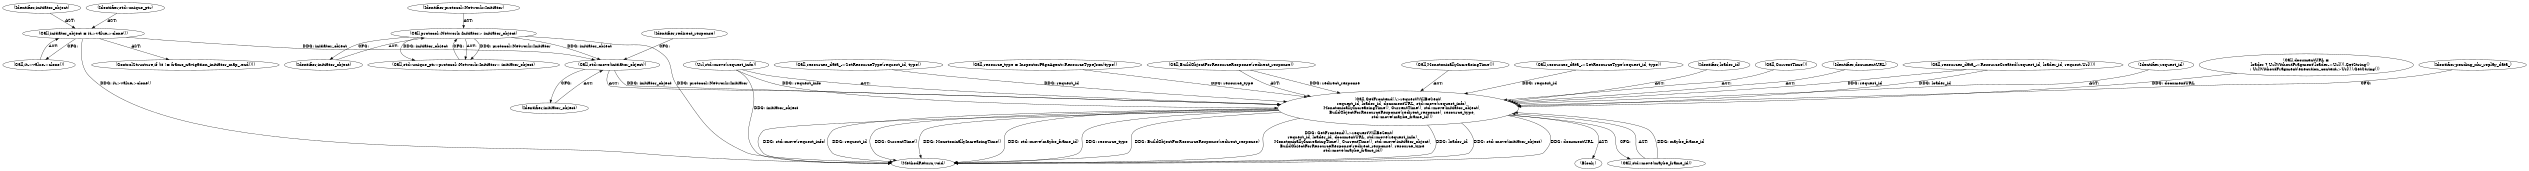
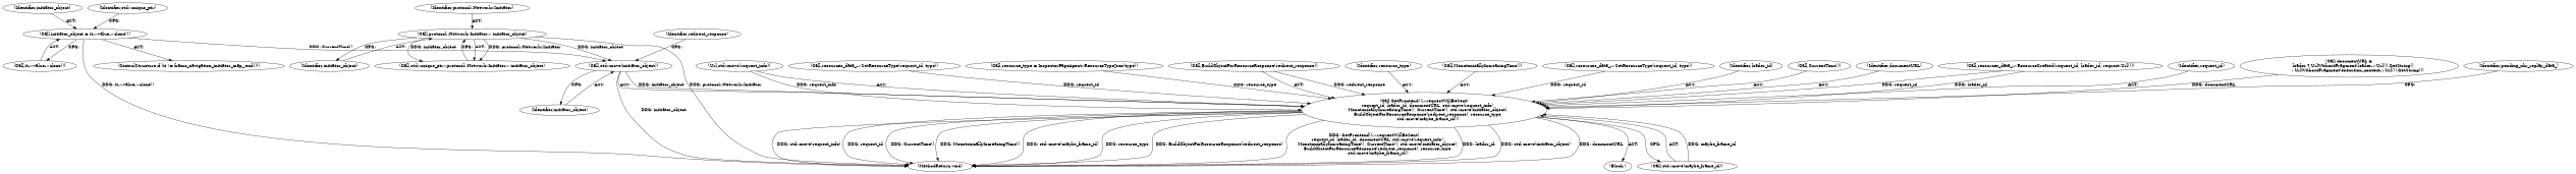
  digraph {
    n1 [label="(Call,std::move(initiator_object))"]
    n2 [label="(Call,GetFrontend()->requestWillBeSent(\n      request_id, loader_id, documentURL, std::move(request_info),\n      MonotonicallyIncreasingTime(), CurrentTime(), std::move(initiator_object),\n      BuildObjectForResourceResponse(redirect_response), resource_type,\n      std::move(maybe_frame_id)))"]
    n3 [label="(Identifier,initiator_object)"]
    n4 [label="(MethodReturn,void)"]
    n5 [label="(Block,)"]
    n6 [label="(Call,std::move(maybe_frame_id))"]
    n7 [label="(Call,initiator_object = it->value->clone())"]
    n8 [label="(ControlStructure,if (it != frame_navigation_initiator_map_.end()))"]
    n9 [label="(Call,it->value->clone())"]
    n10 [label="(Call,protocol::Network::Initiator> initiator_object)"]
    n11 [label="(Call,std::unique_ptr<protocol::Network::Initiator> initiator_object)"]
    n12 [label="(Identifier,initiator_object)"]
    n13 [label="(Url,std::move(request_info))"]
    n14 [label="(Identifier,protocol::Network::Initiator)"]
    n15 [label="(Call,resources_data_->SetResourceType(request_id, type))"]
    n16 [label="(Call,resource_type = InspectorPageAgent::ResourceTypeJson(type))"]
    n17 [label="(Call,BuildObjectForResourceResponse(redirect_response))"]
    n18 [label="(Identifier,initiator_object)"]
+   n19 [label="(Identifier,resource_type)"]
    n20 [label="(Call,MonotonicallyIncreasingTime())"]
    n21 [label="(Call,resources_data_->SetResourceType(request_id, type))"]
    n22 [label="(Identifier,redirect_response)"]
    n23 [label="(Identifier,loader_id)"]
    n24 [label="(Call,CurrentTime())"]
    n25 [label="(Identifier,documentURL)"]
    n26 [label="(Call,resources_data_->ResourceCreated(request_id, loader_id, request.Url()))"]
    n27 [label="(Identifier,std::unique_ptr)"]
    n28 [label="(Identifier,request_id)"]
    n29 [label="(Call,documentURL =\n      loader ? UrlWithoutFragment(loader->Url()).GetString()\n             : UrlWithoutFragment(execution_context->Url()).GetString())"]
    n30 [label="(Identifier,pending_xhr_replay_data_)"]
    n1 -> n2 [label="AST: "]
    n1 -> n2 [label="DDG: initiator_object"]
    n1 -> n3 [label="CFG: "]
-   n13 -> n4 [label="DDG: initiator_object"]
+   n1 -> n4 [label="DDG: initiator_object"]
    n2 -> n4 [label="DDG: MonotonicallyIncreasingTime()"]
    n2 -> n4 [label="DDG: std::move(maybe_frame_id)"]
    n2 -> n4 [label="DDG: resource_type"]
    n2 -> n4 [label="DDG: BuildObjectForResourceResponse(redirect_response)"]
    n2 -> n4 [label="DDG: GetFrontend()->requestWillBeSent(\n      request_id, loader_id, documentURL, std::move(request_info),\n      MonotonicallyIncreasingTime(), CurrentTime(), std::move(initiator_object),\n      BuildObjectForResourceResponse(redirect_response), resource_type,\n      std::move(maybe_frame_id))"]
    n2 -> n4 [label="DDG: loader_id"]
    n2 -> n4 [label="DDG: std::move(initiator_object)"]
    n2 -> n4 [label="DDG: documentURL"]
    n2 -> n4 [label="DDG: std::move(request_info)"]
    n2 -> n4 [label="DDG: request_id"]
    n2 -> n4 [label="DDG: CurrentTime()"]
    n2 -> n5 [label="AST: "]
    n2 -> n6 [label="CFG: "]
    n3 -> n1 [label="AST: "]
    n6 -> n2 [label="AST: "]
    n6 -> n2 [label="DDG: maybe_frame_id"]
-   n7 -> n1 [label="DDG: initiator_object"]
+   n7 -> n1 [label="DDG: CurrentTime()"]
    n7 -> n4 [label="DDG: it->value->clone()"]
    n7 -> n8 [label="AST: "]
    n7 -> n9 [label="CFG: "]
    n9 -> n7 [label="AST: "]
    n10 -> n1 [label="DDG: initiator_object"]
    n10 -> n4 [label="DDG: protocol::Network::Initiator"]
    n10 -> n11 [label="AST: "]
    n10 -> n11 [label="DDG: protocol::Network::Initiator"]
    n10 -> n11 [label="DDG: initiator_object"]
    n10 -> n12 [label="CFG: "]
    n11 -> n10 [label="CFG: "]
    n12 -> n10 [label="AST: "]
    n13 -> n2 [label="AST: "]
    n13 -> n2 [label="DDG: request_info"]
    n14 -> n10 [label="AST: "]
    n15 -> n2 [label="DDG: request_id"]
    n16 -> n2 [label="DDG: resource_type"]
    n17 -> n2 [label="AST: "]
    n17 -> n2 [label="DDG: redirect_response"]
    n18 -> n7 [label="AST: "]
+   n19 -> n2 [label="AST: "]
    n20 -> n2 [label="AST: "]
    n21 -> n2 [label="DDG: request_id"]
    n22 -> n1 [label="CFG: "]
    n23 -> n2 [label="AST: "]
    n24 -> n2 [label="AST: "]
    n25 -> n2 [label="AST: "]
    n26 -> n2 [label="DDG: request_id"]
    n26 -> n2 [label="DDG: loader_id"]
-   n27 -> n7 [label="AST: "]
+   n27 -> n7 [label="CFG: "]
    n28 -> n2 [label="AST: "]
    n29 -> n2 [label="DDG: documentURL"]
    n30 -> n2 [label="CFG: "]
  }
